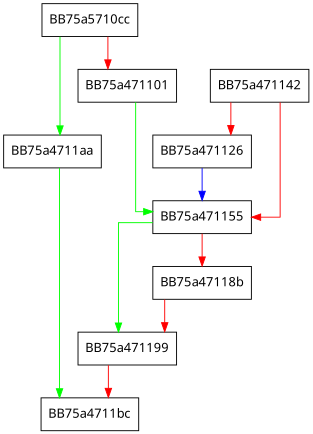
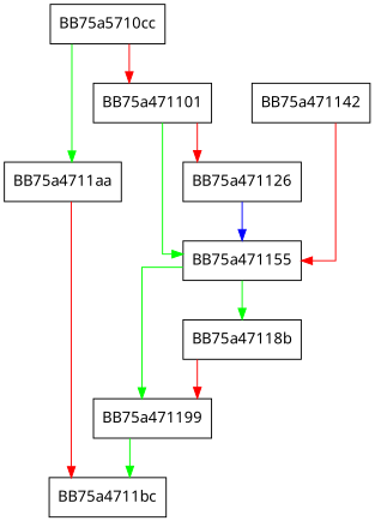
  digraph {
    fontname="Noto Sans"
    splines=ortho
    node [fontname="Noto Sans" shape=box]
    edge [color=red fontname="Noto Sans"]
    n1 [label=BB75a5710cc]
    BB75a4711aa
    BB75a471101
    BB75a4711bc
    BB75a471126
    BB75a471155
    BB75a471142
    BB75a471199
    BB75a47118b
    n1 -> BB75a4711aa [color=green]
    n1 -> BB75a471101
-   BB75a4711aa -> BB75a4711bc [color=green]
-   BB75a471142 -> BB75a471126
+   BB75a4711aa -> BB75a4711bc
+   BB75a471101 -> BB75a471126
    BB75a471101 -> BB75a471155 [color=green]
    BB75a471126 -> BB75a471155 [color=blue]
    BB75a471155 -> BB75a471199 [color=green]
-   BB75a471155 -> BB75a47118b
+   BB75a471155 -> BB75a47118b [color=green]
    BB75a471142 -> BB75a471155
-   BB75a471199 -> BB75a4711bc
+   BB75a471199 -> BB75a4711bc [color=green]
    BB75a47118b -> BB75a471199
  }
